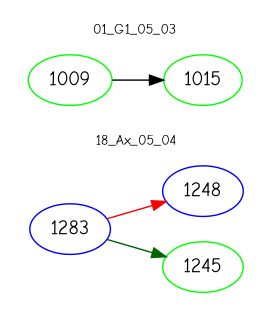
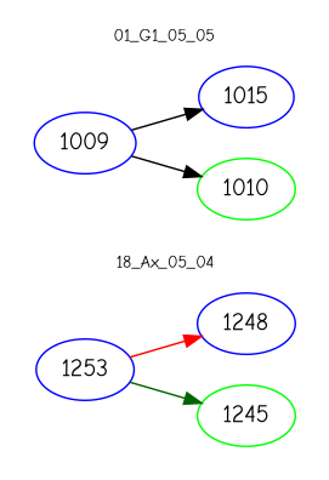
  digraph {
    fontname="Comic Neue"
    rankdir=LR
    node [color=blue fontname="Comic Neue"]
    edge [color=black fontname="Comic Neue"]
-   n1 [label=1283]
+   n1 [label=1253]
    n2 [color=green label=1245]
    n3 [label=1248]
-   n4 [color=green label=1009]
-   n6 [color=green label=1015]
+   n4 [label=1009]
+   n5 [color=green label=1010]
+   n6 [label=1015]
    subgraph cluster_1 {
      color=white
      fontsize=10
      label="18_Ax_05_04"
      n1
      n2
      n3
    }
    subgraph cluster_2 {
      color=white
      fontsize=10
-     label="01_G1_05_03"
+     label="01_G1_05_05"
      n4
+     n5
      n6
    }
    n1 -> n2 [color=darkgreen]
    n1 -> n3 [color=red]
+   n4 -> n5
    n4 -> n6
  }
